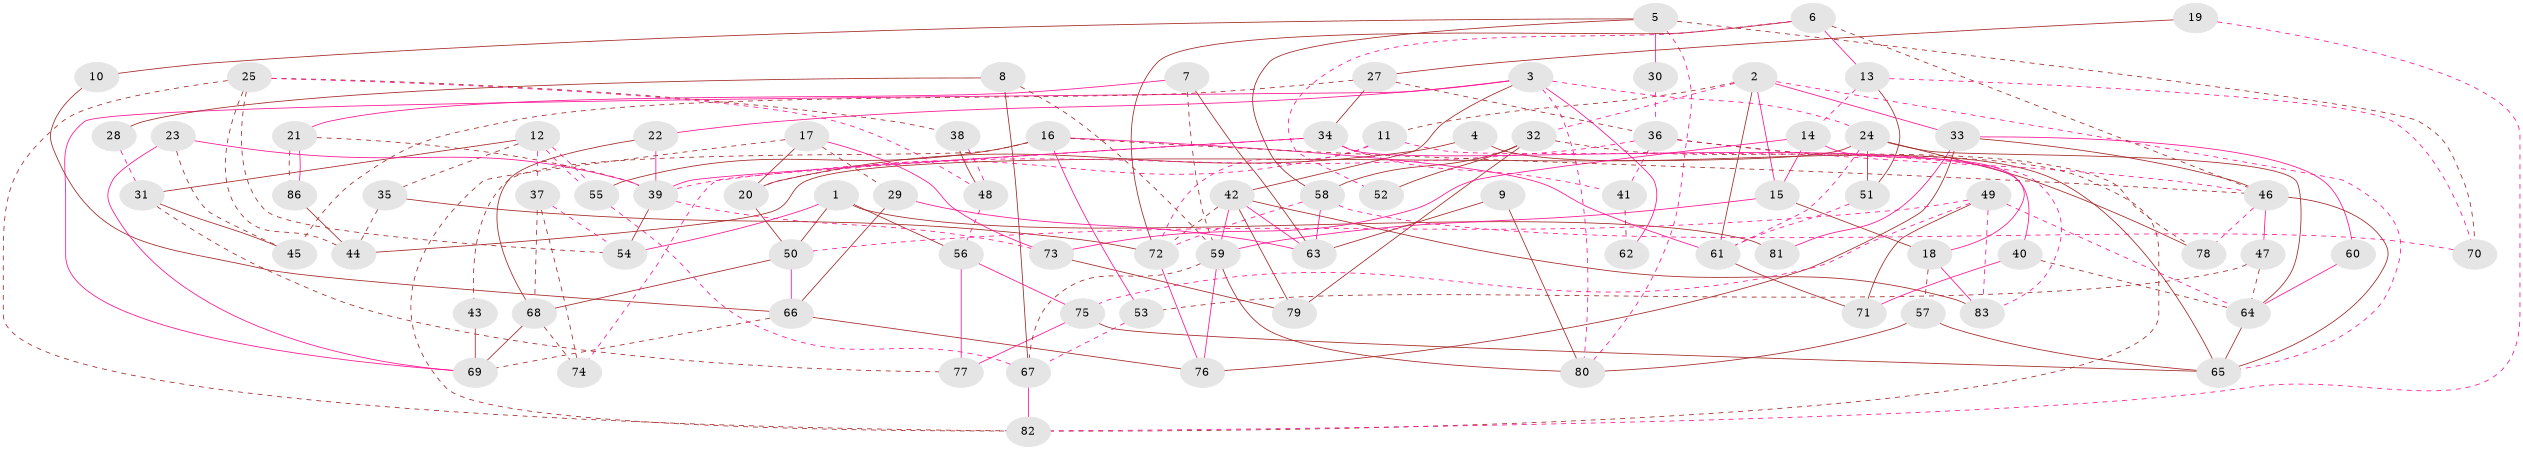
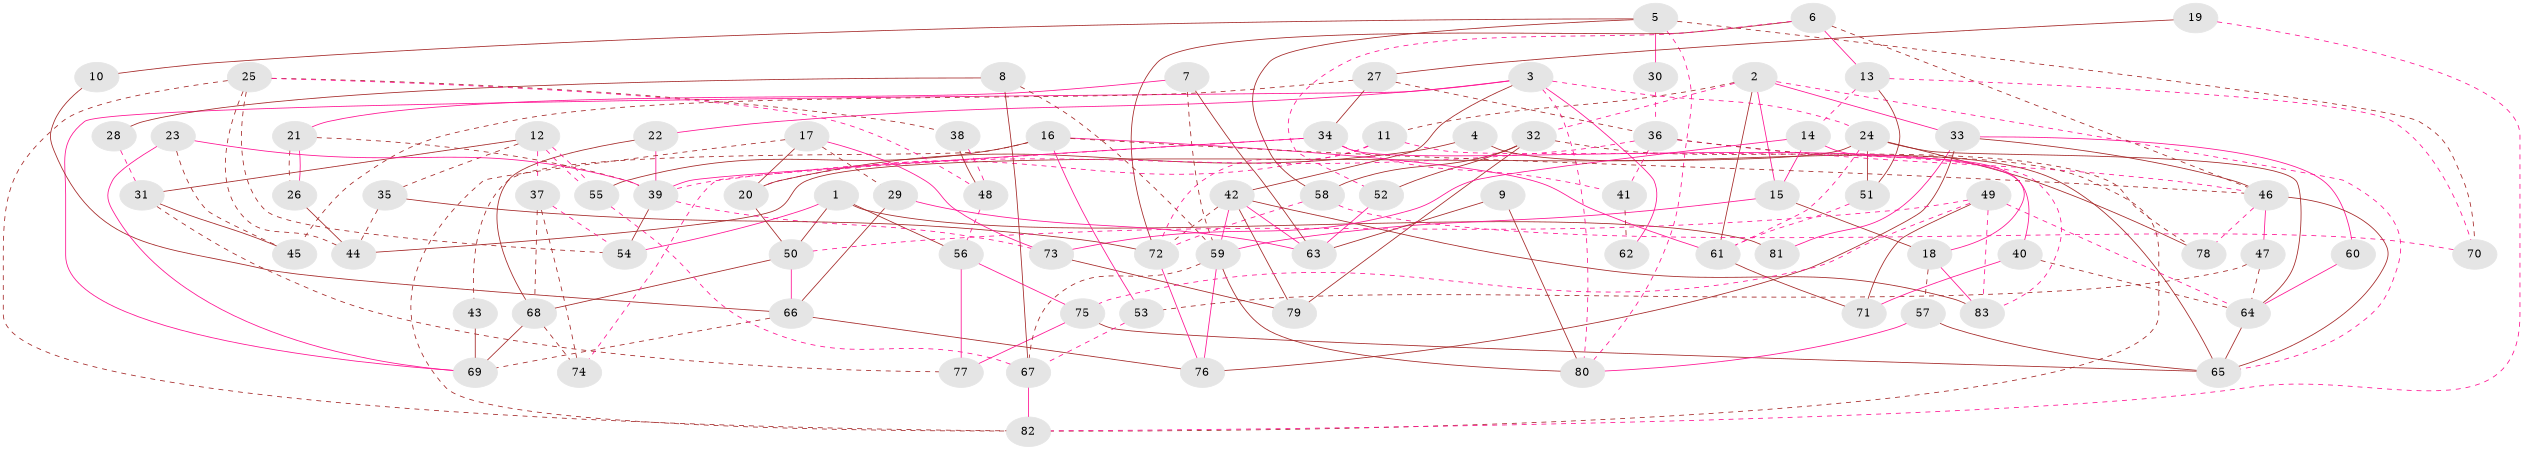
  graph {
    node [color=gray90 style=filled]
    edge [color=brown style=solid]
    1
    50
    54
    56
    81
    66
    68
    77
    75
    2
    11
    15
    32
    33
    61
    65
    20
    72
    83
    59
    18
    58
    52
    78
    79
    46
    60
    76
    71
    3
    22
    24
    42
    62
    69
    80
    39
    51
    44
    64
    63
    4
    5
    10
    30
    70
    36
    6
    13
    14
    47
    7
    21
-   26 [label=86]
+   26
    67
    8
    28
    31
    82
    9
    12
    35
    37
    55
    45
    74
    73
    57
    16
    43
    53
    17
    29
    19
    27
    34
    23
    25
    38
    48
    40
    41
    49
    1 -- 50
    1 -- 54 [color=deeppink]
    1 -- 56
    1 -- 81
    50 -- 66 [color=deeppink]
    50 -- 68
    56 -- 77 [color=deeppink]
    56 -- 75 [color=deeppink]
    66 -- 76
    66 -- 69 [style=dashed]
    68 -- 69
    68 -- 74 [style=dashed]
    75 -- 77 [color=deeppink]
    75 -- 65
    2 -- 11 [style=dashed]
    2 -- 15 [color=deeppink]
    2 -- 32 [color=deeppink style=dashed]
    2 -- 33 [color=deeppink]
    2 -- 61
    2 -- 65 [color=deeppink style=dashed]
    11 -- 20 [color=deeppink style=dashed]
    11 -- 72 [color=deeppink style=dashed]
    11 -- 83 [color=deeppink style=dashed]
    15 -- 59 [color=deeppink]
    15 -- 18
    32 -- 58
    32 -- 52
    32 -- 78 [style=dashed]
    32 -- 79
    33 -- 81 [color=deeppink]
    33 -- 46
    33 -- 60 [color=deeppink]
    33 -- 76
    61 -- 71
    20 -- 50
    72 -- 76 [color=deeppink]
    59 -- 76 [color=deeppink]
    59 -- 80
    59 -- 67 [style=dashed]
    18 -- 83 [color=deeppink]
    18 -- 57 [style=dashed]
    58 -- 72 [color=deeppink style=dashed]
-   58 -- 63 [color=deeppink]
+   52 -- 63 [color=deeppink]
    58 -- 70 [color=deeppink style=dashed]
    46 -- 65
    46 -- 78 [color=deeppink style=dashed]
    46 -- 47 [color=deeppink]
    60 -- 64 [color=deeppink]
    3 -- 22 [color=deeppink]
    3 -- 24 [color=deeppink style=dashed]
    3 -- 42
    3 -- 62 [color=deeppink]
    3 -- 69 [color=deeppink]
    3 -- 80 [color=deeppink style=dashed]
    22 -- 68
    22 -- 39 [color=deeppink]
    24 -- 61 [color=deeppink style=dashed]
    24 -- 78
    24 -- 51
    24 -- 44
    24 -- 64
    42 -- 72 [style=dashed]
    42 -- 83
    42 -- 59 [color=deeppink]
    42 -- 79
    42 -- 63 [color=deeppink]
    39 -- 54
    39 -- 73 [color=deeppink style=dashed]
    51 -- 61 [color=deeppink style=dashed]
    64 -- 65
    4 -- 65
    4 -- 20
    5 -- 58
    5 -- 80 [color=deeppink style=dashed]
    5 -- 10
    5 -- 30 [color=deeppink]
    5 -- 70 [style=dashed]
    10 -- 66
    30 -- 36 [color=deeppink style=dashed]
    36 -- 46 [color=deeppink style=dashed]
    36 -- 39 [color=deeppink style=dashed]
    36 -- 82 [style=dashed]
    36 -- 41 [color=deeppink style=dashed]
    6 -- 72
    6 -- 52 [color=deeppink style=dashed]
    6 -- 46 [style=dashed]
    6 -- 13 [color=deeppink]
    13 -- 51
    13 -- 70 [color=deeppink style=dashed]
    13 -- 14 [color=deeppink style=dashed]
    14 -- 15 [color=deeppink]
    14 -- 18 [color=deeppink]
    14 -- 73 [color=deeppink]
    47 -- 64 [style=dashed]
    47 -- 53 [style=dashed]
    7 -- 59 [style=dashed]
    7 -- 63
    7 -- 21 [color=deeppink]
    21 -- 39 [style=dashed]
    21 -- 26 [style=dashed]
    21 -- 26 [color=deeppink]
    26 -- 44
    67 -- 82 [color=deeppink]
    8 -- 59 [style=dashed]
    8 -- 67
    8 -- 28
    28 -- 31 [color=deeppink style=dashed]
    31 -- 77 [style=dashed]
    31 -- 45
    9 -- 80
    9 -- 63
    12 -- 31
    12 -- 35 [style=dashed]
    12 -- 37 [color=deeppink style=dashed]
    12 -- 55 [color=deeppink style=dashed]
    12 -- 55 [color=deeppink style=dashed]
    35 -- 72
    35 -- 44 [style=dashed]
    37 -- 54 [color=deeppink style=dashed]
    37 -- 68 [style=dashed]
    37 -- 74 [style=dashed]
    55 -- 67 [color=deeppink style=dashed]
    73 -- 79
    57 -- 65
-   57 -- 80
+   57 -- 80 [color=deeppink]
    16 -- 61 [color=deeppink]
    16 -- 46 [style=dashed]
    16 -- 55
    16 -- 43 [style=dashed]
    16 -- 53 [color=deeppink]
    43 -- 69
    53 -- 67 [color=deeppink style=dashed]
    17 -- 20
    17 -- 82 [style=dashed]
    17 -- 73 [color=deeppink]
    17 -- 29 [style=dashed]
    29 -- 66
    29 -- 63 [color=deeppink]
    19 -- 82 [color=deeppink style=dashed]
    19 -- 27
    27 -- 36 [style=dashed]
    27 -- 45 [style=dashed]
    27 -- 34
    34 -- 39 [color=deeppink]
    34 -- 74 [color=deeppink style=dashed]
    34 -- 40 [color=deeppink]
    34 -- 41 [color=deeppink style=dashed]
    23 -- 69 [color=deeppink]
    23 -- 39 [color=deeppink]
    23 -- 45 [style=dashed]
    25 -- 54 [style=dashed]
    25 -- 44 [style=dashed]
    25 -- 82 [style=dashed]
    25 -- 38 [style=dashed]
    25 -- 48 [color=deeppink style=dashed]
    38 -- 48
    38 -- 48 [color=deeppink style=dashed]
    48 -- 56 [color=deeppink style=dashed]
    40 -- 71 [color=deeppink]
    40 -- 64 [style=dashed]
    41 -- 62 [style=dashed]
    49 -- 50 [color=deeppink style=dashed]
    49 -- 75 [color=deeppink style=dashed]
    49 -- 83 [color=deeppink style=dashed]
    49 -- 71
    49 -- 64 [color=deeppink style=dashed]
  }
